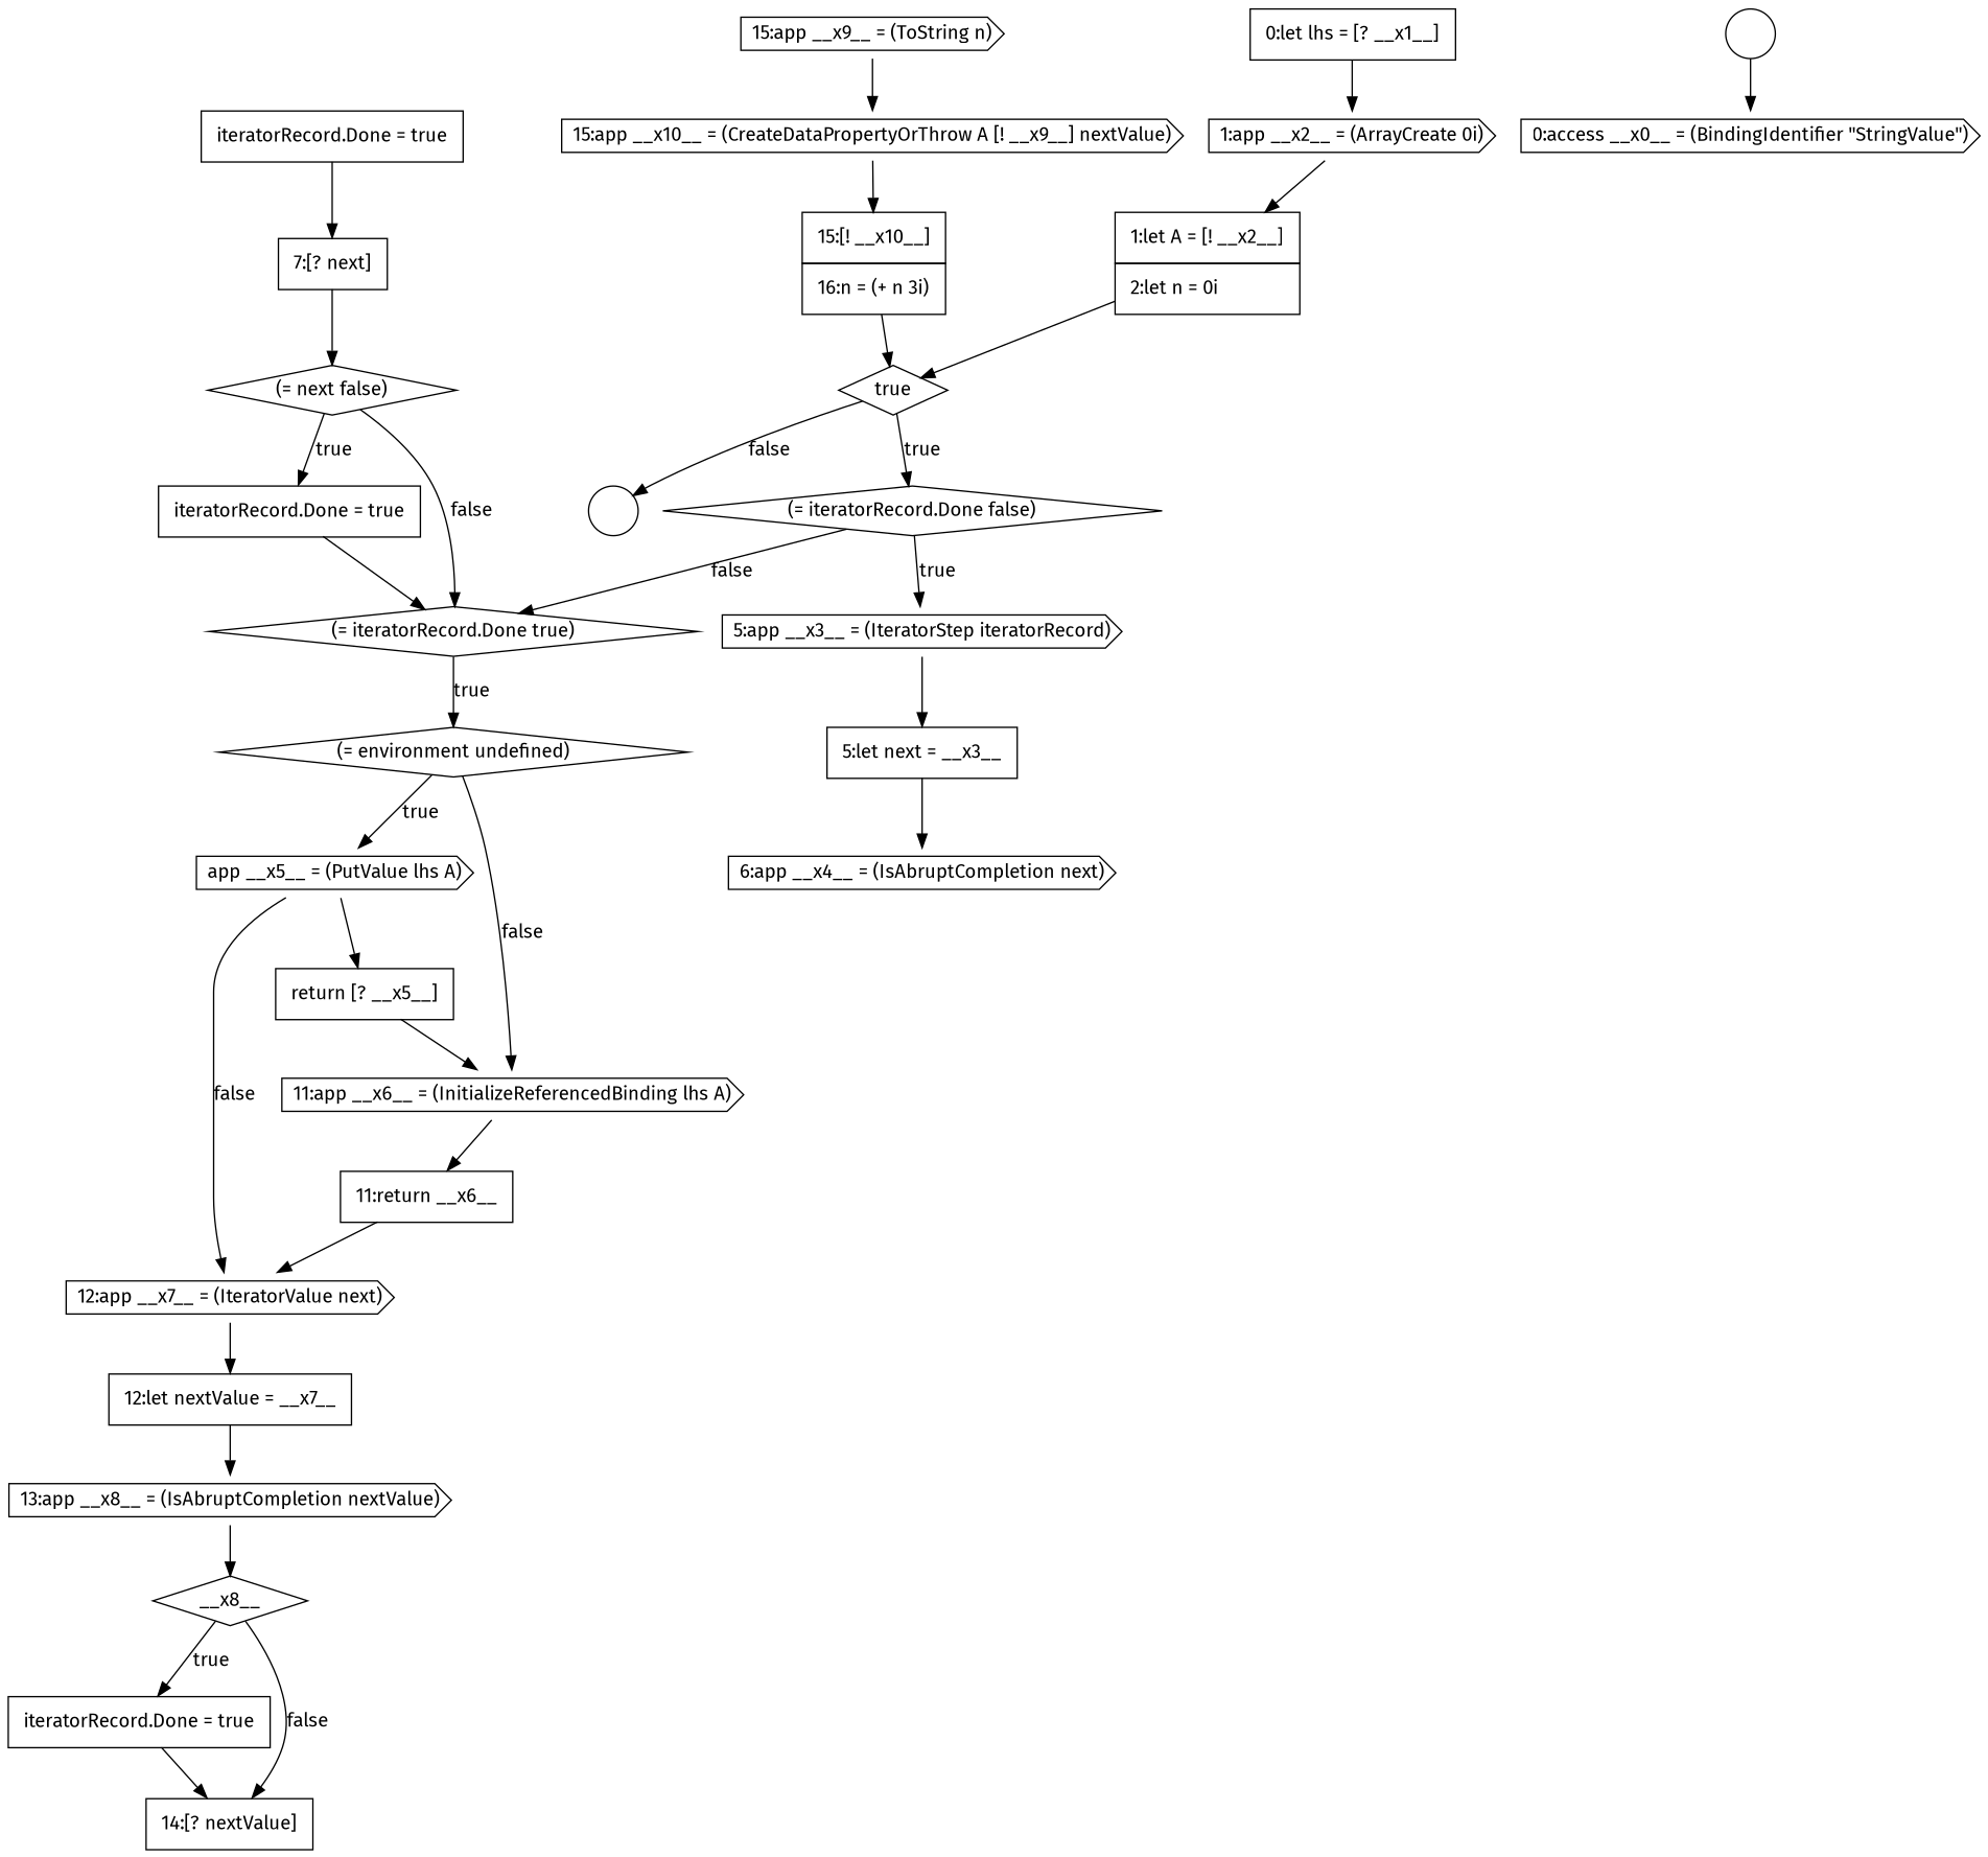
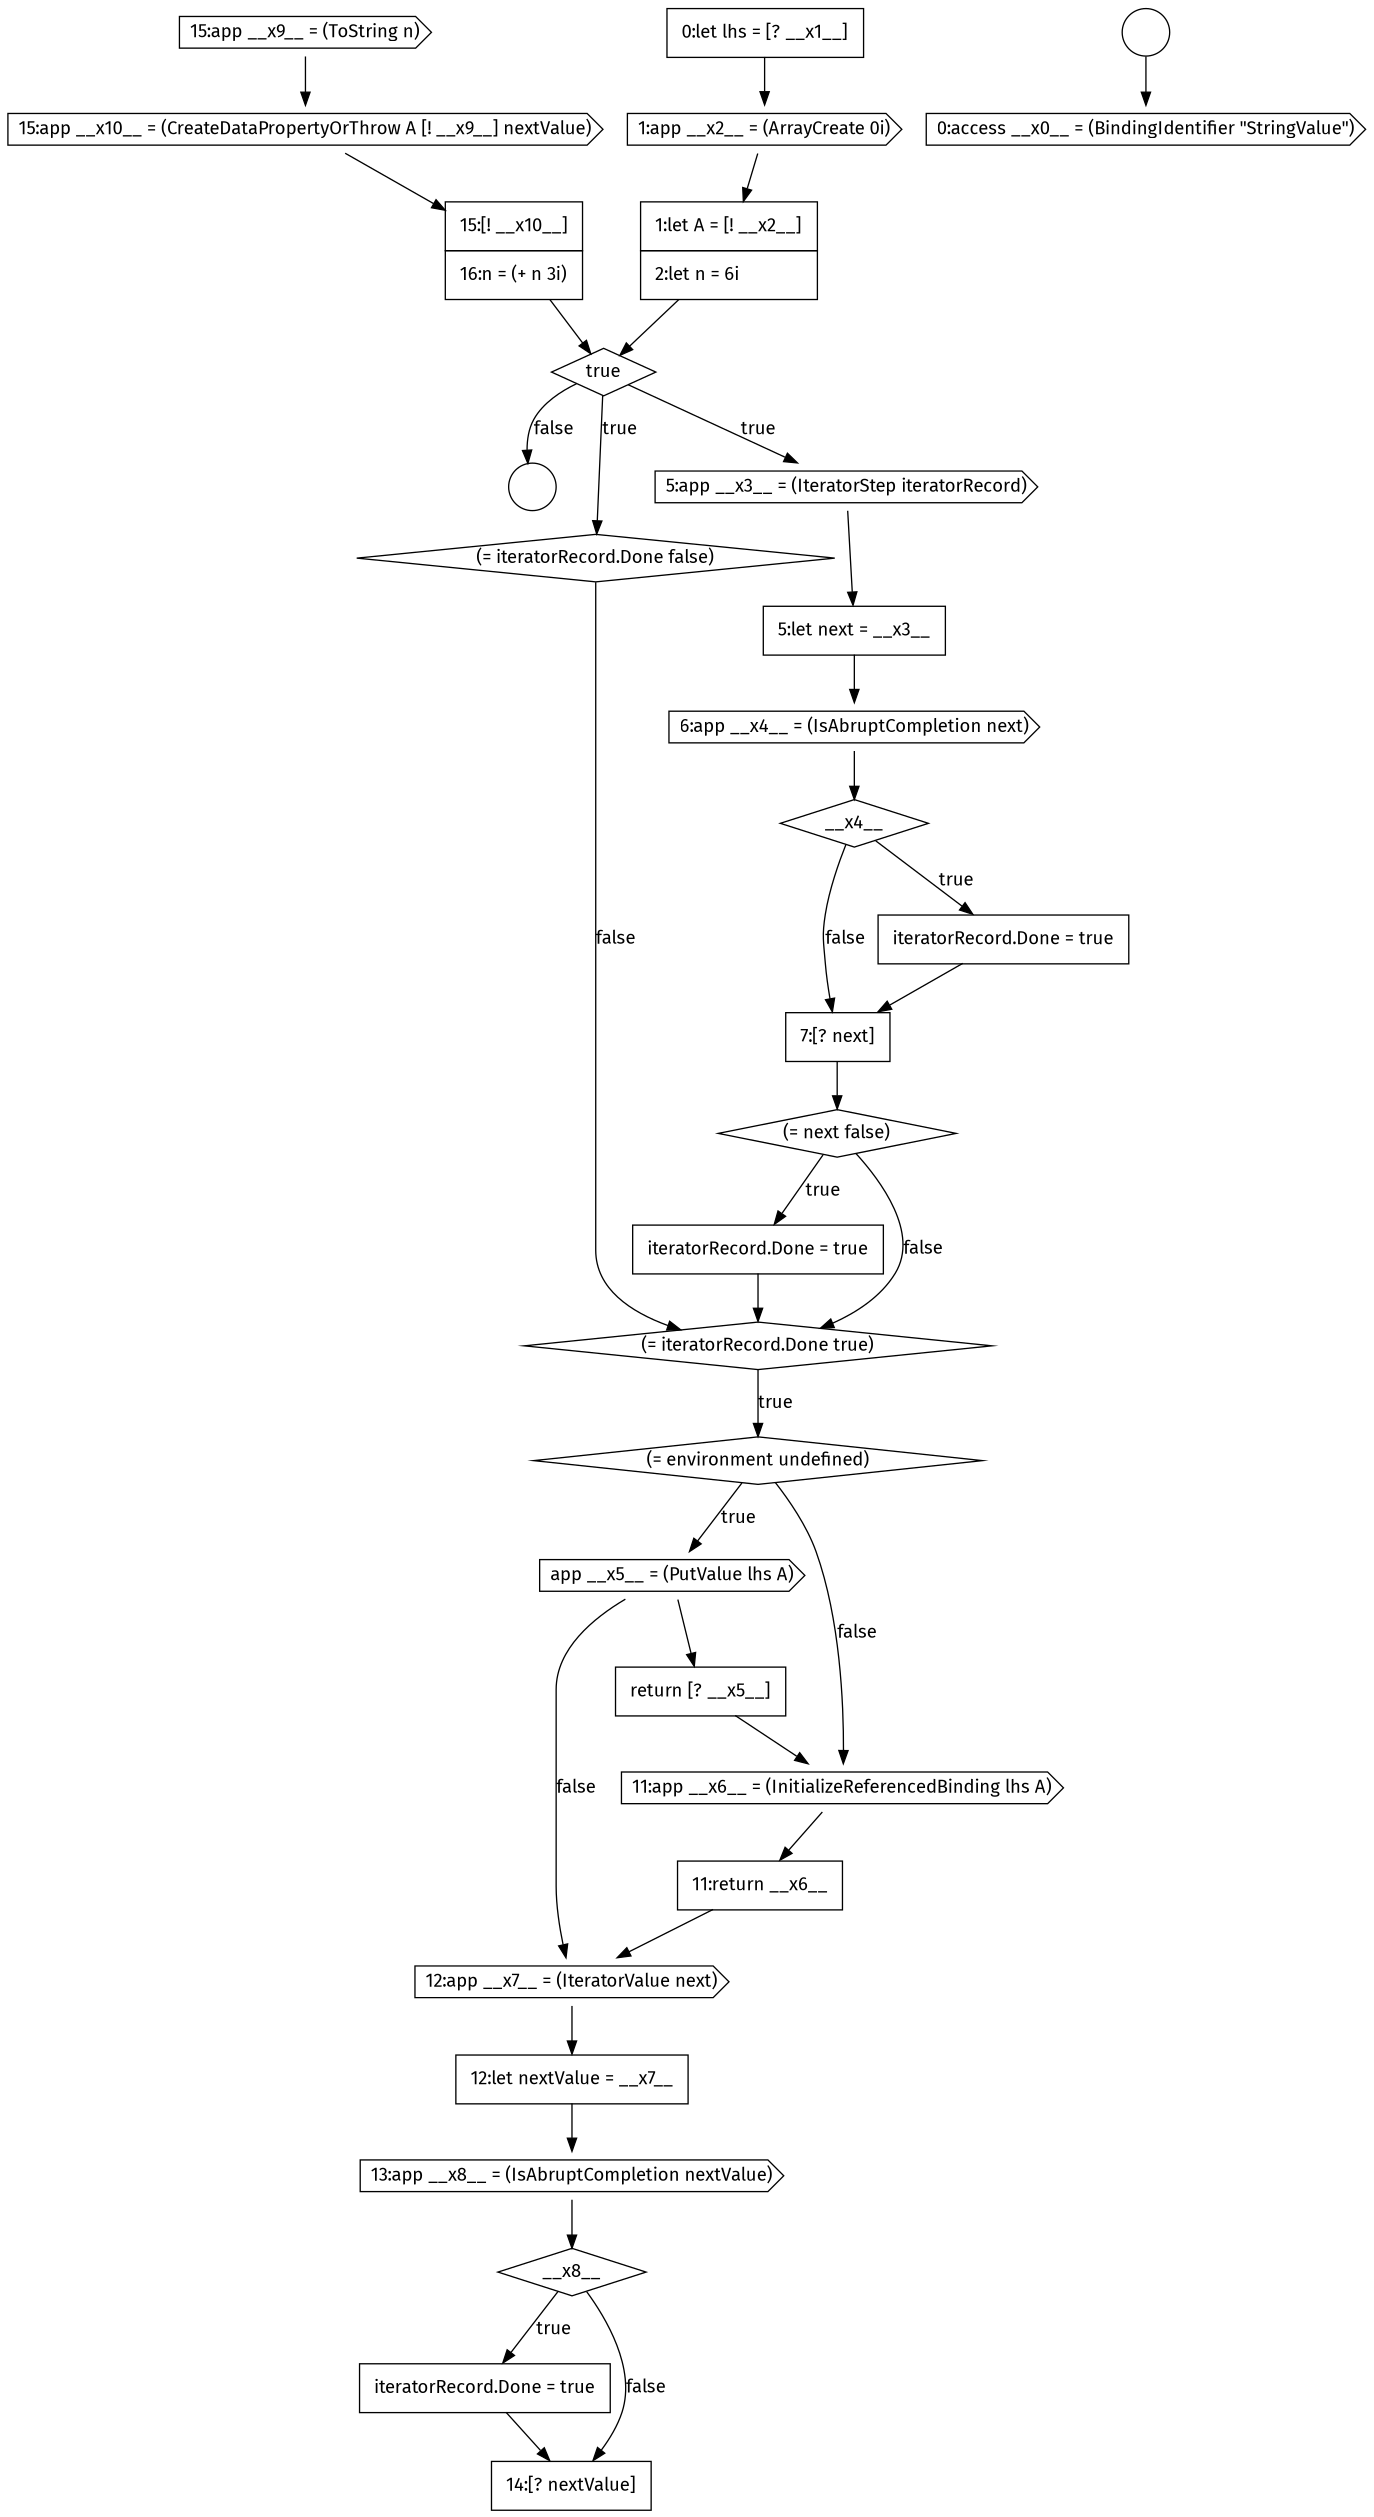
  digraph {
    fontname="Fira Sans"
    node [color=black fillcolor=white fontname="Fira Sans" shape=none style=filled]
    edge [color=black fontname="Fira Sans"]
    n1 [label=" " shape=circle]
    n2 [label=<<font color="black">12:app __x7__ = (IteratorValue next)</font>> shape=cds]
    n3 [label=<<font color="black">     <table border="0" cellborder="1" cellspacing="0" cellpadding="10">       <tr><td align="left">12:let nextValue = __x7__</td></tr>     </table>   </font>> margin=0]
    n4 [label=<<font color="black">13:app __x8__ = (IsAbruptCompletion nextValue)</font>> shape=cds]
    n5 [label=<<font color="black">6:app __x4__ = (IsAbruptCompletion next)</font>> shape=cds]
+   n6 [label=<<font color="black">__x4__</font>> shape=diamond]
    n7 [label=<<font color="black">     <table border="0" cellborder="1" cellspacing="0" cellpadding="10">       <tr><td align="left">7:[? next]</td></tr>     </table>   </font>> margin=0]
    n8 [label=<<font color="black">     <table border="0" cellborder="1" cellspacing="0" cellpadding="10">       <tr><td align="left">iteratorRecord.Done = true</td></tr>     </table>   </font>> margin=0]
    n9 [label=<<font color="black">15:app __x10__ = (CreateDataPropertyOrThrow A [! __x9__] nextValue)</font>> shape=cds]
    n10 [label=<<font color="black">     <table border="0" cellborder="1" cellspacing="0" cellpadding="10">       <tr><td align="left">15:[! __x10__]</td></tr>       <tr><td align="left">16:n = (+ n 3i)</td></tr>     </table>   </font>> margin=0]
    n11 [label=<<font color="black">true</font>> shape=diamond]
    n12 [label=<<font color="black">app __x5__ = (PutValue lhs A)</font>> shape=cds]
    n13 [label=<<font color="black">     <table border="0" cellborder="1" cellspacing="0" cellpadding="10">       <tr><td align="left">return [? __x5__]</td></tr>     </table>   </font>> margin=0]
    n14 [label=<<font color="black">11:app __x6__ = (InitializeReferencedBinding lhs A)</font>> shape=cds]
    n15 [label=<<font color="black">     <table border="0" cellborder="1" cellspacing="0" cellpadding="10">       <tr><td align="left">11:return __x6__</td></tr>     </table>   </font>> margin=0]
    n16 [label=<<font color="black">1:app __x2__ = (ArrayCreate 0i)</font>> shape=cds]
-   n17 [label=<<font color="black">     <table border="0" cellborder="1" cellspacing="0" cellpadding="10">       <tr><td align="left">1:let A = [! __x2__]</td></tr>       <tr><td align="left">2:let n = 0i</td></tr>     </table>   </font>> margin=0]
+   n17 [label=<<font color="black">     <table border="0" cellborder="1" cellspacing="0" cellpadding="10">       <tr><td align="left">1:let A = [! __x2__]</td></tr>       <tr><td align="left">2:let n = 6i</td></tr>     </table>   </font>> margin=0]
    n18 [label=<<font color="black">     <table border="0" cellborder="1" cellspacing="0" cellpadding="10">       <tr><td align="left">5:let next = __x3__</td></tr>     </table>   </font>> margin=0]
    n19 [label=<<font color="black">__x8__</font>> shape=diamond]
    n20 [label=<<font color="black">     <table border="0" cellborder="1" cellspacing="0" cellpadding="10">       <tr><td align="left">iteratorRecord.Done = true</td></tr>     </table>   </font>> margin=0]
    n21 [label=<<font color="black">     <table border="0" cellborder="1" cellspacing="0" cellpadding="10">       <tr><td align="left">14:[? nextValue]</td></tr>     </table>   </font>> margin=0]
    n22 [label=<<font color="black">     <table border="0" cellborder="1" cellspacing="0" cellpadding="10">       <tr><td align="left">iteratorRecord.Done = true</td></tr>     </table>   </font>> margin=0]
    n23 [label=<<font color="black">(= iteratorRecord.Done true)</font>> shape=diamond]
    n24 [label=<<font color="black">(= environment undefined)</font>> shape=diamond]
    n25 [label=<<font color="black">     <table border="0" cellborder="1" cellspacing="0" cellpadding="10">       <tr><td align="left">0:let lhs = [? __x1__]</td></tr>     </table>   </font>> margin=0]
    n26 [label=<<font color="black">(= iteratorRecord.Done false)</font>> shape=diamond]
    n27 [label=<<font color="black">5:app __x3__ = (IteratorStep iteratorRecord)</font>> shape=cds]
    n28 [label=<<font color="black">0:access __x0__ = (BindingIdentifier &quot;StringValue&quot;)</font>> shape=cds]
    n29 [label=<<font color="black">(= next false)</font>> shape=diamond]
    n30 [label=<<font color="black">15:app __x9__ = (ToString n)</font>> shape=cds]
    n31 [label=" " shape=circle]
    n2 -> n3
    n3 -> n4
    n4 -> n19
+   n5 -> n6
+   n6 -> n7 [label=<<font color="black">false</font>>]
+   n6 -> n8 [label=<<font color="black">true</font>>]
    n7 -> n29
    n8 -> n7
    n9 -> n10
    n10 -> n11
    n11 -> n1 [label=<<font color="black">false</font>>]
    n11 -> n26 [label=<<font color="black">true</font>>]
    n12 -> n2 [label=<<font color="black">false</font>>]
    n12 -> n13
    n13 -> n14
    n14 -> n15
    n15 -> n2
    n16 -> n17
    n17 -> n11
    n18 -> n5
    n19 -> n20 [label=<<font color="black">true</font>>]
    n19 -> n21 [label=<<font color="black">false</font>>]
    n20 -> n21
    n22 -> n23
    n23 -> n24 [label=<<font color="black">true</font>>]
    n24 -> n12 [label=<<font color="black">true</font>>]
    n24 -> n14 [label=<<font color="black">false</font>>]
    n25 -> n16
    n26 -> n23 [label=<<font color="black">false</font>>]
-   n26 -> n27 [label=<<font color="black">true</font>>]
+   n11 -> n27 [label=<<font color="black">true</font>>]
    n27 -> n18
    n29 -> n22 [label=<<font color="black">true</font>>]
    n29 -> n23 [label=<<font color="black">false</font>>]
    n30 -> n9
    n31 -> n28
  }
